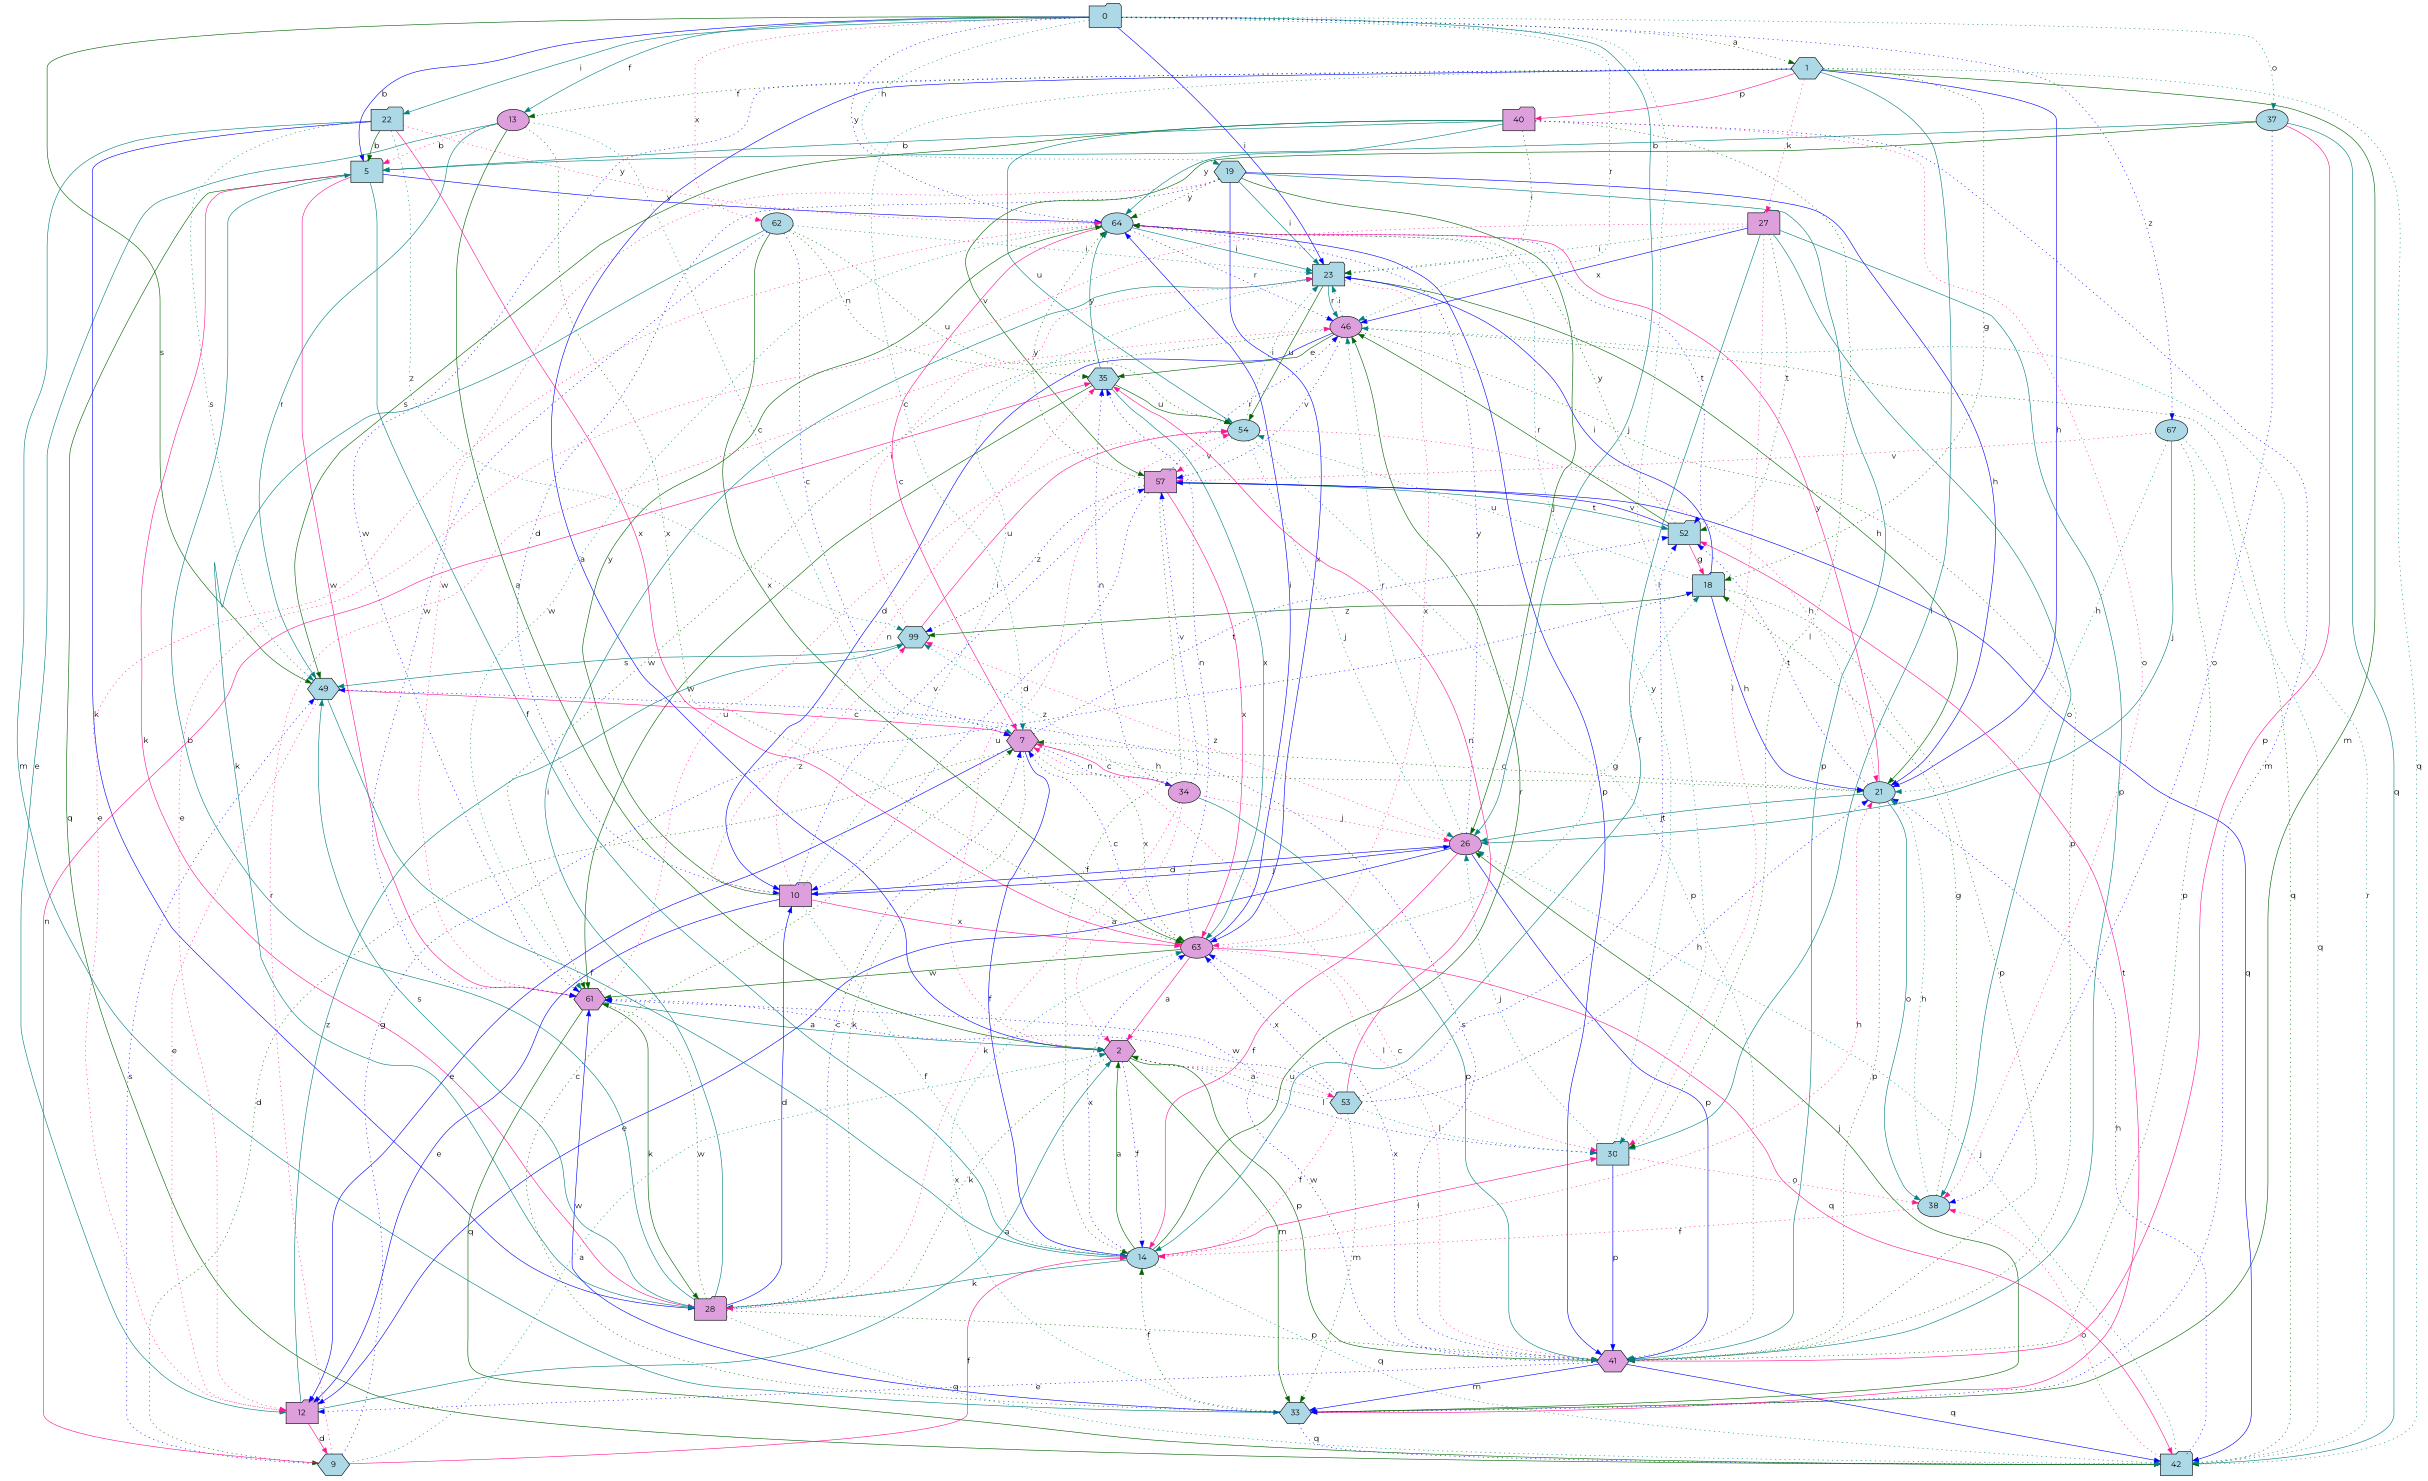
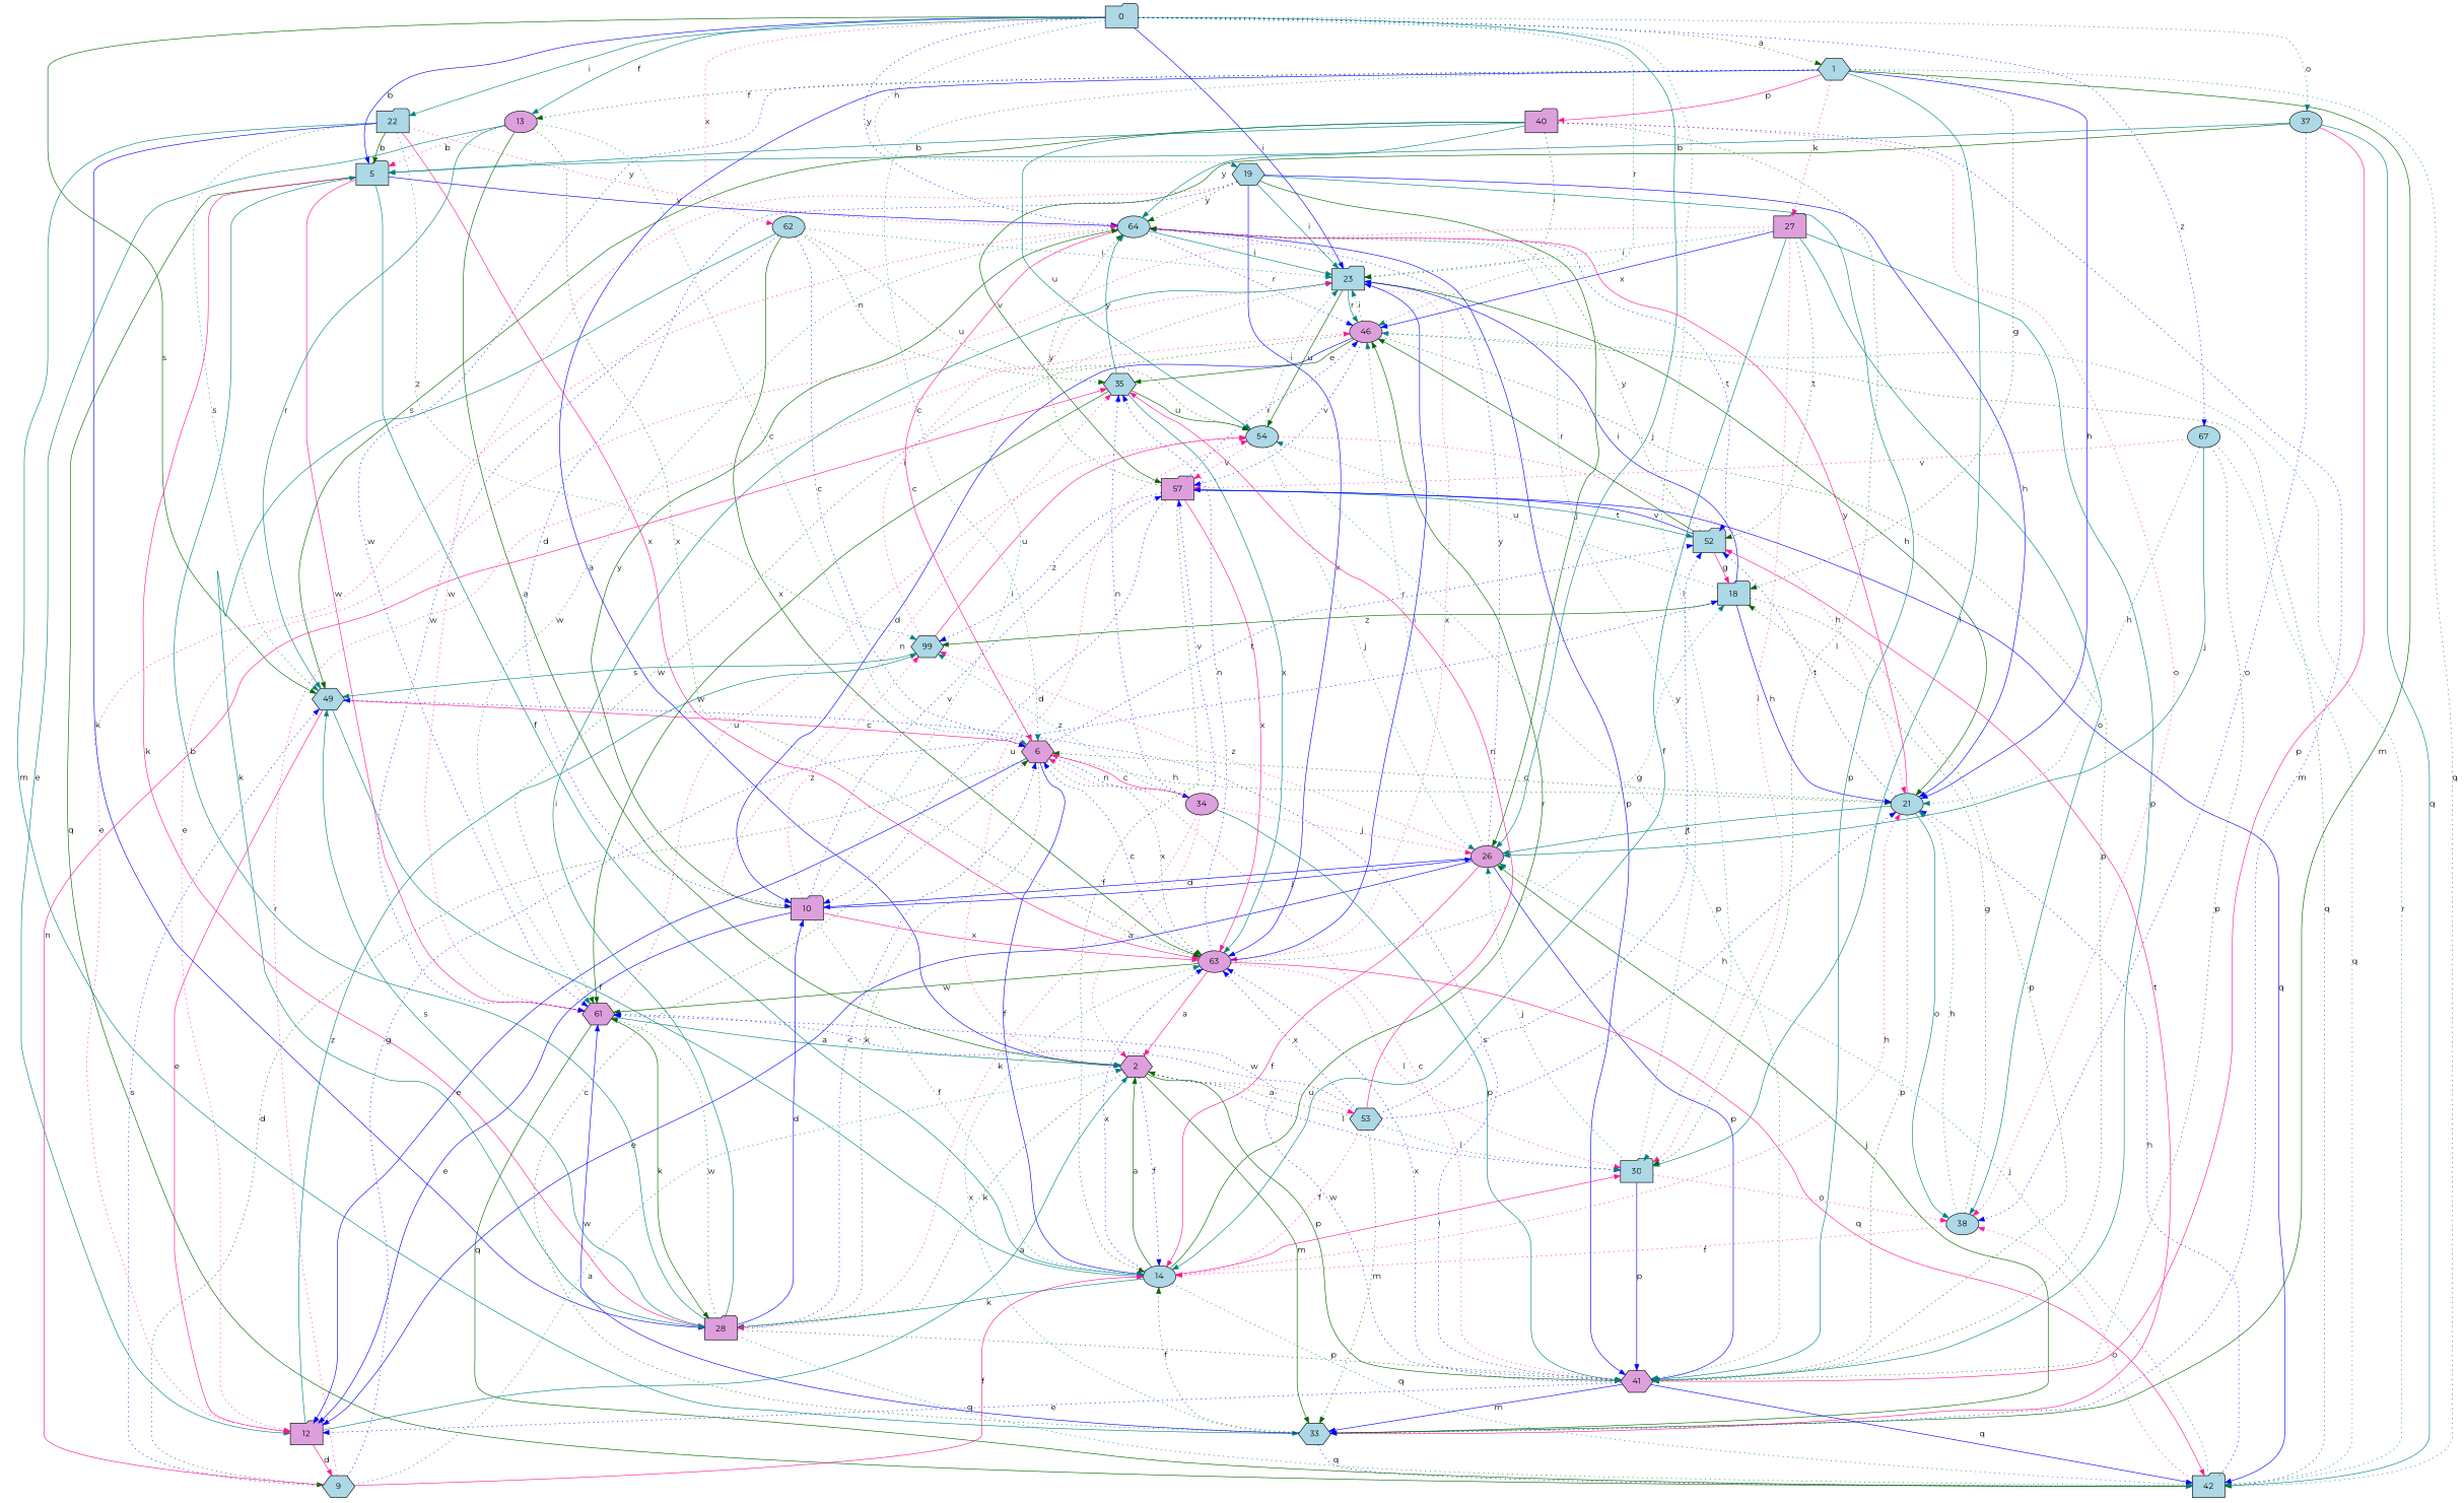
  strict digraph {
    fontname=Montserrat
    node [fillcolor=lightblue fontname=Montserrat shape=folder style=filled]
    edge [color=teal fontname=Montserrat style=dotted]
    1 [shape=hexagon]
    0
    5
    13 [fillcolor=plum shape=ellipse]
    19 [shape=hexagon]
    22
    23
    26 [fillcolor=plum shape=ellipse]
    30
    37 [shape=ellipse]
    46 [fillcolor=plum shape=ellipse]
    49 [shape=hexagon]
    62 [shape=ellipse]
    64 [shape=ellipse]
    67 [shape=ellipse]
    2 [fillcolor=plum shape=hexagon]
-   7 [fillcolor=plum shape=hexagon]
+   7 [fillcolor=plum shape=hexagon label=6]
    18
    21 [shape=ellipse]
    27 [fillcolor=plum]
    33 [shape=hexagon]
    40 [fillcolor=plum]
    42
    61 [fillcolor=plum shape=hexagon]
    14 [shape=ellipse]
    28 [fillcolor=plum]
    12 [fillcolor=plum]
    63 [fillcolor=plum shape=ellipse]
    41 [fillcolor=plum shape=hexagon]
    10 [fillcolor=plum]
    n31 [label=99 shape=hexagon]
    54 [shape=ellipse]
    38 [shape=ellipse]
    57 [fillcolor=plum]
    35 [shape=hexagon]
    52
    53 [shape=hexagon]
    9 [shape=hexagon]
    34 [fillcolor=plum shape=ellipse]
    1 -> 13 [color=darkgreen label=f]
    1 -> 30 [label=l style=solid]
    1 -> 2 [color=blue label=a style=solid]
    1 -> 7 [label=c]
    1 -> 18 [color=darkgreen label=g]
    1 -> 21 [color=blue label=h style=solid]
    1 -> 27 [color=deeppink label=k]
    1 -> 33 [color=darkgreen label=m style=solid]
    1 -> 40 [color=deeppink label=p style=solid]
    1 -> 42 [label=q]
    1 -> 61 [color=blue label=w]
    0 -> 1 [color=darkgreen label=a]
    0 -> 5 [color=blue label=b style=solid]
    0 -> 13 [label=f style=solid]
    0 -> 19 [label=h]
    0 -> 22 [label=i style=solid]
    0 -> 23 [color=blue label=i style=solid]
    0 -> 26 [label=j style=solid]
    0 -> 30 [label=l]
    0 -> 37 [label=o]
    0 -> 46 [label=r]
    0 -> 49 [color=darkgreen label=s style=solid]
    0 -> 62 [color=deeppink label=x]
    0 -> 64 [color=blue label=y]
    0 -> 67 [color=blue label=z]
    5 -> 64 [color=blue label=y style=solid]
    5 -> 42 [color=darkgreen label=q style=solid]
    5 -> 61 [color=deeppink label=w style=solid]
    5 -> 14 [label=f style=solid]
    5 -> 28 [color=deeppink label=k style=solid]
    13 -> 5 [color=deeppink label=b]
    13 -> 49 [label=r style=solid]
    13 -> 2 [color=darkgreen label=a style=solid]
    13 -> 7 [label=c]
    13 -> 12 [label=e style=solid]
    13 -> 63 [color=darkgreen label=x]
    19 -> 23 [label=i style=solid]
    19 -> 26 [color=darkgreen label=j style=solid]
    19 -> 64 [color=darkgreen label=y]
    19 -> 21 [color=blue label=h style=solid]
    19 -> 61 [color=deeppink label=w]
    19 -> 63 [color=blue label=x style=solid]
    19 -> 41 [label=p style=solid]
    19 -> 10 [color=blue label=d]
    22 -> 5 [color=darkgreen label=b style=solid]
    22 -> 49 [label=s]
    22 -> 64 [color=deeppink label=y]
    22 -> 33 [label=m style=solid]
    22 -> 28 [color=blue label=k style=solid]
    22 -> 63 [color=deeppink label=x style=solid]
    22 -> n31 [label=z]
    23 -> 46 [label=r style=solid]
    23 -> 21 [color=darkgreen label=h style=solid]
    23 -> 63 [color=deeppink label=x]
    23 -> 54 [color=darkgreen label=u style=solid]
    26 -> 46 [label=r]
    26 -> 64 [color=blue label=y]
    26 -> 14 [color=deeppink label=f style=solid]
    26 -> 12 [color=blue label=e style=solid]
    26 -> 41 [color=blue label=p style=solid]
    26 -> 10 [color=blue label=d style=solid]
    26 -> n31 [color=deeppink label=z]
    30 -> 26 [label=j]
    30 -> 64 [label=y]
    30 -> 41 [color=blue label=p style=solid]
    30 -> 38 [color=deeppink label=o]
    37 -> 5 [label=b style=solid]
    37 -> 42 [label=q style=solid]
    37 -> 41 [color=deeppink label=p style=solid]
    37 -> 38 [color=blue label=o]
    37 -> 57 [color=darkgreen label=v style=solid]
    46 -> 23 [label=i]
    46 -> 42 [color=darkgreen label=q]
    46 -> 61 [color=darkgreen label=w]
    46 -> 41 [color=darkgreen label=p]
    46 -> 10 [color=blue label=d style=solid]
    46 -> 57 [color=blue label=v]
    46 -> 35 [color=darkgreen label=e style=solid]
    49 -> 7 [color=deeppink label=c style=solid]
    49 -> 14 [label=f style=solid]
-   49 -> 12 [color=deeppink label=e]
+   49 -> 12 [color=deeppink label=e style=solid]
    62 -> 23 [label=i]
    62 -> 7 [color=blue label=c]
    62 -> 61 [color=blue label=w]
    62 -> 28 [label=k style=solid]
    62 -> 63 [color=darkgreen label=x style=solid]
    62 -> 54 [color=darkgreen label=u]
    62 -> 35 [color=darkgreen label=n]
    64 -> 23 [label=i style=solid]
    64 -> 46 [color=blue label=r]
    64 -> 7 [color=deeppink label=c style=solid]
    64 -> 61 [label=w]
    64 -> 12 [color=deeppink label=e]
    64 -> 41 [color=blue label=p style=solid]
    64 -> 52 [color=blue label=t]
    67 -> 26 [label=j style=solid]
    67 -> 21 [label=h]
    67 -> 42 [label=q]
    67 -> 41 [color=darkgreen label=p]
    67 -> 57 [color=deeppink label=v]
    2 -> 30 [color=blue label=l]
    2 -> 33 [color=darkgreen label=m style=solid]
    2 -> 14 [color=blue label=f]
    2 -> 28 [color=darkgreen label=k]
    2 -> 41 [color=darkgreen label=p style=solid]
    2 -> 54 [color=deeppink label=u]
    2 -> 53 [color=deeppink label=u]
    7 -> 21 [color=darkgreen label=h]
    7 -> 14 [color=blue label=f style=solid]
    7 -> 28 [color=darkgreen label=k]
    7 -> 12 [color=blue label=e style=solid]
    7 -> 63 [color=darkgreen label=x]
    7 -> 52 [color=blue label=t]
    7 -> 9 [color=darkgreen label=d]
    7 -> 34 [color=blue label=n]
    18 -> 23 [color=blue label=i style=solid]
    18 -> 21 [color=blue label=h style=solid]
    18 -> 41 [color=darkgreen label=p]
    18 -> n31 [color=darkgreen label=z style=solid]
    18 -> 54 [label=u]
    21 -> 26 [label=j style=solid]
    21 -> 64 [color=deeppink label=y style=solid]
    21 -> 7 [color=darkgreen label=c]
    21 -> 41 [color=darkgreen label=p]
    21 -> 38 [label=o style=solid]
    21 -> 52 [color=blue label=t]
    27 -> 23 [label=i]
    27 -> 30 [color=deeppink label=l]
    27 -> 46 [color=blue label=x style=solid]
    27 -> 14 [label=f style=solid]
    27 -> 12 [color=deeppink label=e]
    27 -> 41 [label=p style=solid]
    27 -> 38 [label=o style=solid]
    27 -> 52 [color=darkgreen label=t]
    33 -> 26 [color=darkgreen label=j style=solid]
    33 -> 7 [color=darkgreen label=c]
    33 -> 42 [color=blue label=q]
    33 -> 61 [color=blue label=w style=solid]
    33 -> 14 [color=darkgreen label=f]
    33 -> 63 [label=x]
    33 -> 52 [color=deeppink label=t style=solid]
    40 -> 5 [label=b style=solid]
    40 -> 23 [color=darkgreen label=i]
    40 -> 30 [color=darkgreen label=l]
    40 -> 49 [color=darkgreen label=s style=solid]
    40 -> 64 [label=y style=solid]
    40 -> 33 [color=blue label=m]
    40 -> 54 [label=u style=solid]
    40 -> 38 [color=deeppink label=o]
    42 -> 26 [label=j]
    42 -> 46 [label=r]
    42 -> 21 [color=blue label=h]
    42 -> 38 [color=deeppink label=o]
    61 -> 2 [label=a style=solid]
    61 -> 42 [color=darkgreen label=q style=solid]
    61 -> 28 [color=darkgreen label=k style=solid]
    61 -> 54 [color=deeppink label=u]
    14 -> 30 [color=deeppink label=l style=solid]
    14 -> 46 [color=darkgreen label=r style=solid]
    14 -> 2 [color=darkgreen label=a style=solid]
    14 -> 21 [color=deeppink label=h]
    14 -> 42 [label=q]
    14 -> 28 [label=k style=solid]
    14 -> 63 [color=blue label=x]
    28 -> 5 [label=b style=solid]
    28 -> 23 [label=i style=solid]
    28 -> 49 [label=s style=solid]
    28 -> 7 [color=blue label=c]
    28 -> 42 [label=q]
    28 -> 61 [color=darkgreen label=w]
    28 -> 41 [color=darkgreen label=p]
    28 -> 10 [color=blue label=d style=solid]
    12 -> 2 [label=a style=solid]
    12 -> n31 [label=z style=solid]
    12 -> 9 [color=deeppink label=d style=solid]
-   63 -> 64 [color=blue label=i style=solid]
+   63 -> 23 [color=blue label=i style=solid]
    63 -> 30 [color=deeppink label=l]
    63 -> 2 [color=deeppink label=a style=solid]
    63 -> 7 [color=blue label=c]
    63 -> 18 [label=g]
    63 -> 42 [color=deeppink label=q style=solid]
    63 -> 61 [color=darkgreen label=w style=solid]
    63 -> 35 [color=blue label=n]
    41 -> 49 [color=blue label=s]
    41 -> 7 [color=deeppink label=c]
    41 -> 33 [color=blue label=m style=solid]
    41 -> 42 [color=blue label=q style=solid]
    41 -> 61 [color=blue label=w]
    41 -> 12 [color=blue label=e]
    41 -> 63 [color=blue label=x]
    10 -> 23 [label=i]
    10 -> 26 [color=blue label=j style=solid]
    10 -> 64 [color=darkgreen label=y style=solid]
    10 -> 14 [label=f]
    10 -> 12 [color=blue label=e style=solid]
    10 -> 63 [color=deeppink label=x style=solid]
    10 -> n31 [color=deeppink label=z]
    10 -> 57 [color=blue label=v]
    10 -> 35 [color=deeppink label=n]
    n31 -> 23 [color=deeppink label=i]
    n31 -> 49 [label=s style=solid]
    n31 -> 54 [color=deeppink label=u style=solid]
    54 -> 23 [label=i]
    54 -> 26 [label=j]
    54 -> 21 [color=deeppink label=h]
    54 -> 41 [label=p]
    54 -> 57 [color=deeppink label=v]
    38 -> 18 [color=darkgreen label=g]
    38 -> 21 [label=h]
    38 -> 14 [color=deeppink label=f]
    57 -> 46 [color=blue label=r]
    57 -> 64 [color=darkgreen label=y]
    57 -> 42 [color=blue label=q style=solid]
    57 -> 14 [color=darkgreen label=f]
    57 -> 63 [color=deeppink label=x style=solid]
    57 -> 10 [color=blue label=d]
    57 -> n31 [color=blue label=z]
    57 -> 52 [label=t style=solid]
    35 -> 64 [label=y style=solid]
    35 -> 61 [color=darkgreen label=w style=solid]
    35 -> 63 [label=x style=solid]
    35 -> 54 [color=darkgreen label=u style=solid]
    52 -> 46 [color=darkgreen label=r style=solid]
    52 -> 64 [color=darkgreen label=y]
    52 -> 18 [color=deeppink label=g style=solid]
    52 -> 57 [color=blue label=v style=solid]
    53 -> 30 [label=l]
    53 -> 2 [color=darkgreen label=a]
    53 -> 21 [color=blue label=h]
    53 -> 33 [color=darkgreen label=m]
    53 -> 61 [color=blue label=w]
    53 -> 14 [color=deeppink label=f]
    53 -> 63 [color=blue label=x]
    53 -> 35 [color=deeppink label=n style=solid]
    53 -> 52 [color=blue label=t]
    9 -> 46 [color=deeppink label=r]
    9 -> 49 [color=blue label=s]
    9 -> 2 [label=a]
    9 -> 18 [color=blue label=g]
    9 -> 14 [color=deeppink label=f style=solid]
    9 -> 35 [color=deeppink label=n style=solid]
    34 -> 26 [color=deeppink label=j]
    34 -> 2 [color=deeppink label=a]
    34 -> 7 [color=deeppink label=c style=solid]
    34 -> 28 [color=deeppink label=k]
    34 -> 41 [label=p style=solid]
    34 -> n31 [label=z]
    34 -> 57 [color=blue label=v]
    34 -> 35 [color=blue label=n]
  }
